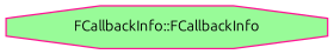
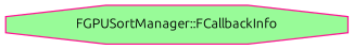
  digraph {
    rankdir=LR
    fontname=Ubuntu
-   n1 [color=deeppink fillcolor=palegreen fontname=Ubuntu fontsize=10 height=0.2 label="FCallbackInfo::FCallbackInfo" shape=octagon style=filled width=0.4]
+   n1 [color=deeppink fillcolor=palegreen fontname=Ubuntu fontsize=10 height=0.2 label="FGPUSortManager::FCallbackInfo" shape=octagon style=filled width=0.4]
  }
